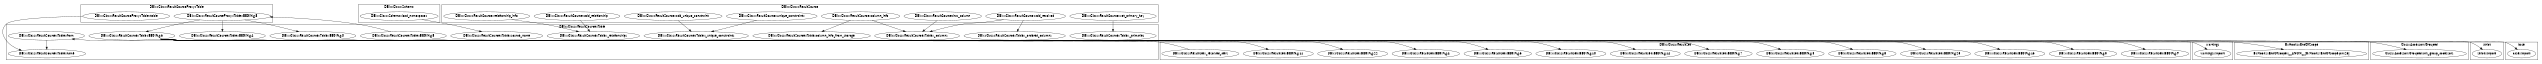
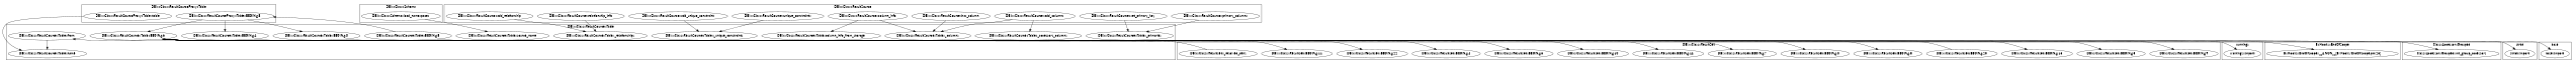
  digraph {
    fontname=Lato
    node [fontname=Lato]
    edge [fontname=Lato]
    "warnings::import"
    "DBIx::Class::ResultSourceProxy::Table::BEGIN@8"
    "DBIx::Class::ResultSourceProxy::Table::table"
    "base::import"
    "strict::import"
    "DBIx::Class::ResultSet::BEGIN@10"
    "DBIx::Class::ResultSet::BEGIN@6"
    "DBIx::Class::ResultSet::BEGIN@4"
    "DBIx::Class::ResultSet::BEGIN@22"
    "DBIx::Class::ResultSet::BEGIN@11"
    "DBIx::Class::ResultSet::_resolved_attrs"
    "DBIx::Class::ResultSet::BEGIN@9"
    "DBIx::Class::ResultSet::BEGIN@5"
    "DBIx::Class::ResultSet::BEGIN@16"
    "DBIx::Class::ResultSet::BEGIN@25"
    "DBIx::Class::ResultSet::BEGIN@8"
    "DBIx::Class::ResultSet::BEGIN@3"
    "DBIx::Class::ResultSet::BEGIN@7"
    "DBIx::Class::ResultSet::BEGIN@14"
    "B::Hooks::EndOfScope::__ANON__[B/Hooks/EndOfScope.pm:26]"
    "DBIx::Class::ResultSource::Table::from"
    "DBIx::Class::ResultSource::Table::BEGIN@4"
    "DBIx::Class::ResultSource::Table::_primaries"
    "DBIx::Class::ResultSource::Table::source_name"
    "DBIx::Class::ResultSource::Table::_columns"
    "DBIx::Class::ResultSource::Table::BEGIN@6"
-   "DBIx::Class::ResultSource::Table::_ordered_columns"
+   "DBIx::Class::ResultSource::Table::_ordered_columns" [label="DBIx::Class::ResultSource::Table::_accessors_columns"]
    "DBIx::Class::ResultSource::Table::_unique_constraints"
    "DBIx::Class::ResultSource::Table::column_info_from_storage"
    "DBIx::Class::ResultSource::Table::_relationships"
    "DBIx::Class::ResultSource::Table::name"
    "DBIx::Class::ResultSource::Table::BEGIN@3"
    "DBIx::Class::ResultSource::Table::BEGIN@8"
    "Class::Accessor::Grouped::mk_group_accessors"
    "DBIx::Class::Schema::load_namespaces"
    "DBIx::Class::ResultSource::unique_constraints"
    "DBIx::Class::ResultSource::add_unique_constraint"
-   "DBIx::Class::ResultSource::add_columns" [label="DBIx::Class::ResultSource::add_resolved"]
+   "DBIx::Class::ResultSource::add_columns"
    "DBIx::Class::ResultSource::set_primary_key"
+   "DBIx::Class::ResultSource::primary_columns"
    "DBIx::Class::ResultSource::add_relationship"
    "DBIx::Class::ResultSource::relationship_info"
    "DBIx::Class::ResultSource::column_info"
    "DBIx::Class::ResultSource::has_column"
    subgraph cluster_1 {
      label=warnings
      "warnings::import"
    }
    subgraph cluster_2 {
      label="DBIx::Class::ResultSourceProxy::Table"
      "DBIx::Class::ResultSourceProxy::Table::BEGIN@8"
      "DBIx::Class::ResultSourceProxy::Table::table"
    }
    subgraph cluster_3 {
      label=base
      "base::import"
    }
    subgraph cluster_4 {
      label="strict"
      "strict::import"
    }
    subgraph cluster_5 {
      label="DBIx::Class::ResultSet"
      "DBIx::Class::ResultSet::BEGIN@10"
      "DBIx::Class::ResultSet::BEGIN@6"
      "DBIx::Class::ResultSet::BEGIN@4"
      "DBIx::Class::ResultSet::BEGIN@22"
      "DBIx::Class::ResultSet::BEGIN@11"
      "DBIx::Class::ResultSet::_resolved_attrs"
      "DBIx::Class::ResultSet::BEGIN@9"
      "DBIx::Class::ResultSet::BEGIN@5"
      "DBIx::Class::ResultSet::BEGIN@16"
      "DBIx::Class::ResultSet::BEGIN@25"
      "DBIx::Class::ResultSet::BEGIN@8"
      "DBIx::Class::ResultSet::BEGIN@3"
      "DBIx::Class::ResultSet::BEGIN@7"
      "DBIx::Class::ResultSet::BEGIN@14"
    }
    subgraph cluster_6 {
      label="B::Hooks::EndOfScope"
      "B::Hooks::EndOfScope::__ANON__[B/Hooks/EndOfScope.pm:26]"
    }
    subgraph cluster_7 {
      label="DBIx::Class::ResultSource::Table"
      "DBIx::Class::ResultSource::Table::from"
      "DBIx::Class::ResultSource::Table::BEGIN@4"
      "DBIx::Class::ResultSource::Table::_primaries"
      "DBIx::Class::ResultSource::Table::source_name"
      "DBIx::Class::ResultSource::Table::_columns"
      "DBIx::Class::ResultSource::Table::BEGIN@6"
      "DBIx::Class::ResultSource::Table::_ordered_columns"
      "DBIx::Class::ResultSource::Table::_unique_constraints"
      "DBIx::Class::ResultSource::Table::column_info_from_storage"
      "DBIx::Class::ResultSource::Table::_relationships"
      "DBIx::Class::ResultSource::Table::name"
      "DBIx::Class::ResultSource::Table::BEGIN@3"
      "DBIx::Class::ResultSource::Table::BEGIN@8"
    }
    subgraph cluster_8 {
      label="Class::Accessor::Grouped"
      "Class::Accessor::Grouped::mk_group_accessors"
    }
    subgraph cluster_9 {
      label="DBIx::Class::Schema"
      "DBIx::Class::Schema::load_namespaces"
    }
    subgraph cluster_10 {
      label="DBIx::Class::ResultSource"
      "DBIx::Class::ResultSource::unique_constraints"
      "DBIx::Class::ResultSource::add_unique_constraint"
      "DBIx::Class::ResultSource::add_columns"
      "DBIx::Class::ResultSource::set_primary_key"
+     "DBIx::Class::ResultSource::primary_columns"
      "DBIx::Class::ResultSource::add_relationship"
      "DBIx::Class::ResultSource::relationship_info"
      "DBIx::Class::ResultSource::column_info"
      "DBIx::Class::ResultSource::has_column"
    }
    "DBIx::Class::ResultSourceProxy::Table::BEGIN@8" -> "DBIx::Class::ResultSource::Table::BEGIN@4"
    "DBIx::Class::ResultSourceProxy::Table::BEGIN@8" -> "DBIx::Class::ResultSource::Table::BEGIN@6"
    "DBIx::Class::ResultSourceProxy::Table::BEGIN@8" -> "DBIx::Class::ResultSource::Table::BEGIN@3"
    "DBIx::Class::ResultSourceProxy::Table::table" -> "DBIx::Class::ResultSource::Table::name"
    "DBIx::Class::ResultSet::_resolved_attrs" -> "DBIx::Class::ResultSource::Table::from"
    "DBIx::Class::ResultSource::Table::from" -> "DBIx::Class::ResultSource::Table::name"
    "DBIx::Class::ResultSource::Table::BEGIN@4" -> "warnings::import"
    "DBIx::Class::ResultSource::Table::BEGIN@6" -> "DBIx::Class::ResultSet::BEGIN@10"
    "DBIx::Class::ResultSource::Table::BEGIN@6" -> "DBIx::Class::ResultSet::BEGIN@6"
    "DBIx::Class::ResultSource::Table::BEGIN@6" -> "DBIx::Class::ResultSet::BEGIN@4"
    "DBIx::Class::ResultSource::Table::BEGIN@6" -> "DBIx::Class::ResultSet::BEGIN@22"
    "DBIx::Class::ResultSource::Table::BEGIN@6" -> "DBIx::Class::ResultSet::BEGIN@11"
    "DBIx::Class::ResultSource::Table::BEGIN@6" -> "DBIx::Class::ResultSet::BEGIN@9"
    "DBIx::Class::ResultSource::Table::BEGIN@6" -> "DBIx::Class::ResultSet::BEGIN@5"
    "DBIx::Class::ResultSource::Table::BEGIN@6" -> "DBIx::Class::ResultSet::BEGIN@16"
-   "DBIx::Class::ResultSource::Table::BEGIN@6" -> "DBIx::Class::ResultSet::BEGIN@25"
+   "DBIx::Class::ResultSet::BEGIN@25" -> "DBIx::Class::ResultSource::Table::BEGIN@6"
    "DBIx::Class::ResultSource::Table::BEGIN@6" -> "DBIx::Class::ResultSet::BEGIN@8"
    "DBIx::Class::ResultSource::Table::BEGIN@6" -> "DBIx::Class::ResultSet::BEGIN@3"
    "DBIx::Class::ResultSource::Table::BEGIN@6" -> "DBIx::Class::ResultSet::BEGIN@7"
    "DBIx::Class::ResultSource::Table::BEGIN@6" -> "DBIx::Class::ResultSet::BEGIN@14"
    "DBIx::Class::ResultSource::Table::BEGIN@6" -> "B::Hooks::EndOfScope::__ANON__[B/Hooks/EndOfScope.pm:26]"
    "DBIx::Class::ResultSource::Table::BEGIN@6" -> "Class::Accessor::Grouped::mk_group_accessors"
    "DBIx::Class::ResultSource::Table::BEGIN@3" -> "strict::import"
    "DBIx::Class::ResultSource::Table::BEGIN@8" -> "DBIx::Class::ResultSourceProxy::Table::BEGIN@8"
    "DBIx::Class::ResultSource::Table::BEGIN@8" -> "base::import"
    "DBIx::Class::Schema::load_namespaces" -> "DBIx::Class::ResultSource::Table::source_name"
    "DBIx::Class::ResultSource::unique_constraints" -> "DBIx::Class::ResultSource::Table::_unique_constraints"
    "DBIx::Class::ResultSource::add_unique_constraint" -> "DBIx::Class::ResultSource::Table::_unique_constraints"
    "DBIx::Class::ResultSource::add_columns" -> "DBIx::Class::ResultSource::Table::_columns"
    "DBIx::Class::ResultSource::add_columns" -> "DBIx::Class::ResultSource::Table::_ordered_columns"
    "DBIx::Class::ResultSource::set_primary_key" -> "DBIx::Class::ResultSource::Table::_primaries"
+   "DBIx::Class::ResultSource::primary_columns" -> "DBIx::Class::ResultSource::Table::_primaries"
    "DBIx::Class::ResultSource::add_relationship" -> "DBIx::Class::ResultSource::Table::_relationships"
    "DBIx::Class::ResultSource::relationship_info" -> "DBIx::Class::ResultSource::Table::_relationships"
    "DBIx::Class::ResultSource::column_info" -> "DBIx::Class::ResultSource::Table::_columns"
    "DBIx::Class::ResultSource::column_info" -> "DBIx::Class::ResultSource::Table::column_info_from_storage"
    "DBIx::Class::ResultSource::has_column" -> "DBIx::Class::ResultSource::Table::_columns"
  }
